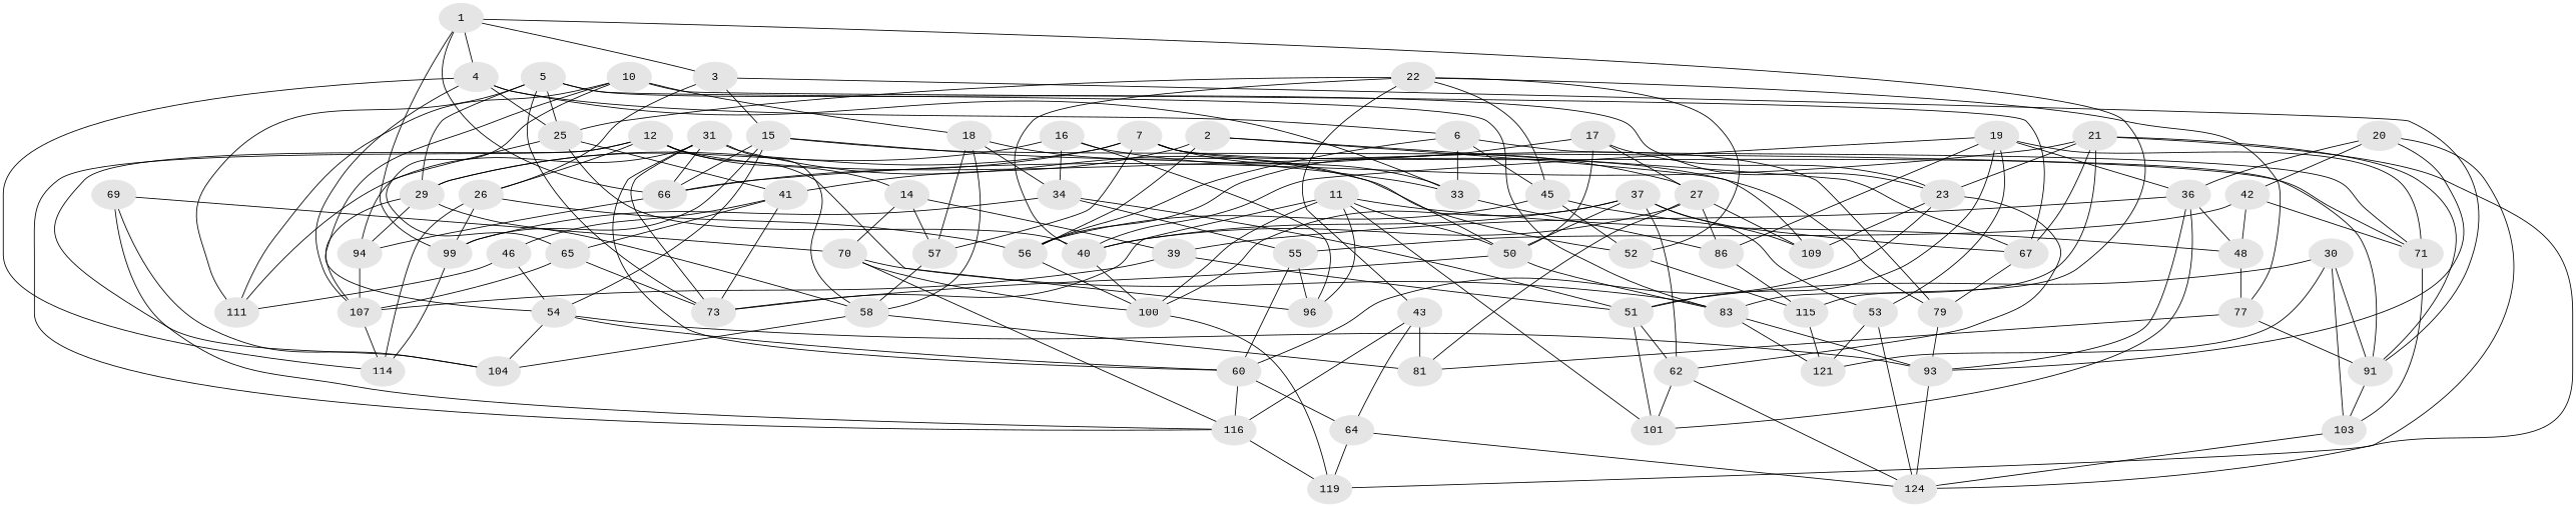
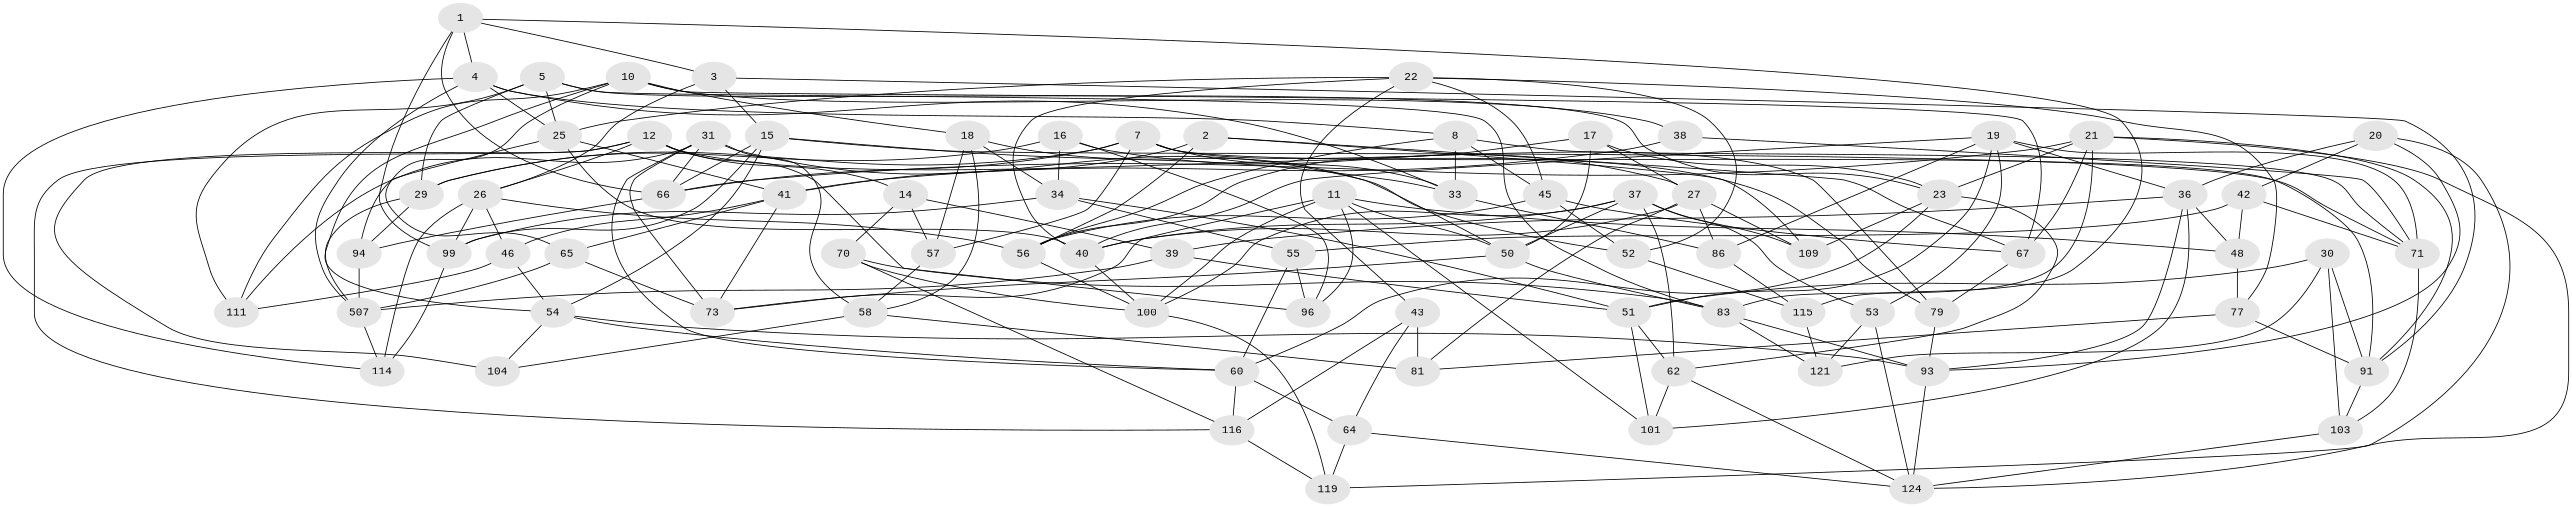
  graph {
    fontname="Liberation Mono"
    node [color=gray90 fontname="Liberation Mono" style=filled]
    edge [fontname="Liberation Mono"]
    1 [super="+97"]
    3
    4 [super="+8"]
    66 [super="+80"]
    115
    99
    15 [super="+87"]
    26 [super="+105"]
    91 [super="+112"]
-   6 [super="+90"]
+   6 [super="+90" label=8]
    25 [super="+120"]
    33 [super="+35"]
-   107 [super="+122"]
+   107 [super="+122" label=507]
    114
    14 [super="+92"]
    57
    39
    70 [super="+106"]
    94
    121
    41 [super="+75"]
    73 [super="+83"]
    65
    46
    2
    56 [super="+82"]
    67 [super="+74"]
    109
    100 [super="+110"]
    79
    71 [super="+84"]
    54 [super="+102"]
    103
    45 [super="+47"]
    40 [super="+85"]
    86
    5 [super="+9"]
    23 [super="+89"]
    29 [super="+76"]
    n40 [label=83 super="+117"]
    111
    60 [super="+72"]
    62 [super="+113"]
    58 [super="+78"]
    93 [super="+127"]
    52
    7 [super="+63"]
    10 [super="+13"]
    18 [super="+49"]
+   38
    50 [super="+123"]
    34 [super="+44"]
    104
    11 [super="+32"]
    48
    96
    101
    77
    119
    12 [super="+68"]
    116 [super="+125"]
    51 [super="+59"]
    27 [super="+118"]
    81
    16
    55
    17
    19 [super="+24"]
    36 [super="+61"]
    53
    124 [super="+126"]
    20
    42
    21 [super="+28"]
    22 [super="+98"]
    43
    64
    30
    31 [super="+108"]
    37 [super="+95"]
-   69
    1 -- 3
    1 -- 4
    1 -- 66
    1 -- 115
    1 -- 99 [weight=2]
    3 -- 15
    3 -- 26
    3 -- 91
    4 -- 6
    4 -- 25
    4 -- 33
    4 -- 107
    4 -- 114
    66 -- 94
    115 -- 121
    99 -- 114
    15 -- 66
    15 -- 99
    15 -- 33
    15 -- 71
    15 -- 54
    26 -- 99
    26 -- 114
+   26 -- 46
    26 -- 56
    91 -- 103
    6 -- 33 [weight=2]
    6 -- 56
    6 -- 71
    6 -- 45
    25 -- 94
    25 -- 41
    25 -- 40
    33 -- 86
    107 -- 114
    14 -- 57
    14 -- 39
    14 -- 70
    57 -- 58
    39 -- 107
    39 -- 51
    70 -- 100
    70 -- n40
    70 -- 116
    94 -- 107
    41 -- 73
    41 -- 65
    41 -- 46
    65 -- 107
    65 -- 73
    46 -- 54
    46 -- 111
    2 -- 41
    2 -- 56
    2 -- 67
    2 -- 109
    56 -- 100
    67 -- 79
    100 -- 119
    79 -- 93
    71 -- 103
    54 -- 60
    54 -- 93
    54 -- 104
    103 -- 124
    45 -- 56
    45 -- 67 [weight=2]
    45 -- 52
    40 -- 100
    86 -- 115
    5 -- 25
-   5 -- 73
    5 -- 23
    5 -- 29
    5 -- n40
    5 -- 111
    23 -- 109
    23 -- 60
    23 -- 62
    29 -- 107
    29 -- 94
-   29 -- 58
    n40 -- 121
    n40 -- 93
    60 -- 116
    60 -- 64
    62 -- 101
    62 -- 124
    58 -- 104
    58 -- 81
    93 -- 124
    52 -- 115
    7 -- 66
    7 -- 91
    7 -- 33
    7 -- 57
    7 -- 79
    7 -- 29
    10 -- 65
    10 -- 67
    10 -- 54
    10 -- 111
    10 -- 18
+   10 -- 38
    18 -- 57
    18 -- 58
    18 -- 50
    18 -- 34 [weight=2]
+   38 -- 41
+   38 -- 71
    50 -- 73
    50 -- n40
    34 -- 99
    34 -- 51
    34 -- 55
    11 -- 73
    11 -- 100
    11 -- 50
    11 -- 48
    11 -- 96
    11 -- 101
    48 -- 77
    77 -- 91
    77 -- 81
    12 -- 26
    12 -- 14
    12 -- 79
    12 -- 104
    12 -- 96
    12 -- 116
    116 -- 119
    51 -- 62
    51 -- 101
    27 -- 109
    27 -- 40
    27 -- 86
    27 -- 81
    16 -- 29
    16 -- 34
    16 -- 96
    16 -- 27
    55 -- 60
    55 -- 96
    17 -- 56
    17 -- 23
    17 -- 50
    17 -- 27
    19 -- 71
    19 -- 40
    19 -- 86
    19 -- 51
    19 -- 36
    19 -- 53
    36 -- 39
    36 -- 93
    36 -- 48
    36 -- 101
    53 -- 121
    53 -- 124
    20 -- 93
    20 -- 119
    20 -- 36
    20 -- 42
    42 -- 71
    42 -- 48
    42 -- 55
    21 -- 66
    21 -- 91
    21 -- 67
    21 -- 23
    21 -- n40
    21 -- 124
    22 -- 25
    22 -- 45
    22 -- 40
    22 -- 52
    22 -- 77
    22 -- 43
    43 -- 116
    43 -- 81
    43 -- 64
    64 -- 119
    64 -- 124
    30 -- 91
    30 -- 121
    30 -- 103
    30 -- 51
    31 -- 66
    31 -- 73
    31 -- 111
    31 -- 60
    31 -- 58
    31 -- 52
    37 -- 109
    37 -- 100
    37 -- 40
    37 -- 62
    37 -- 50
    37 -- 53
-   69 -- 70 [weight=2]
-   69 -- 104
-   69 -- 116
  }
